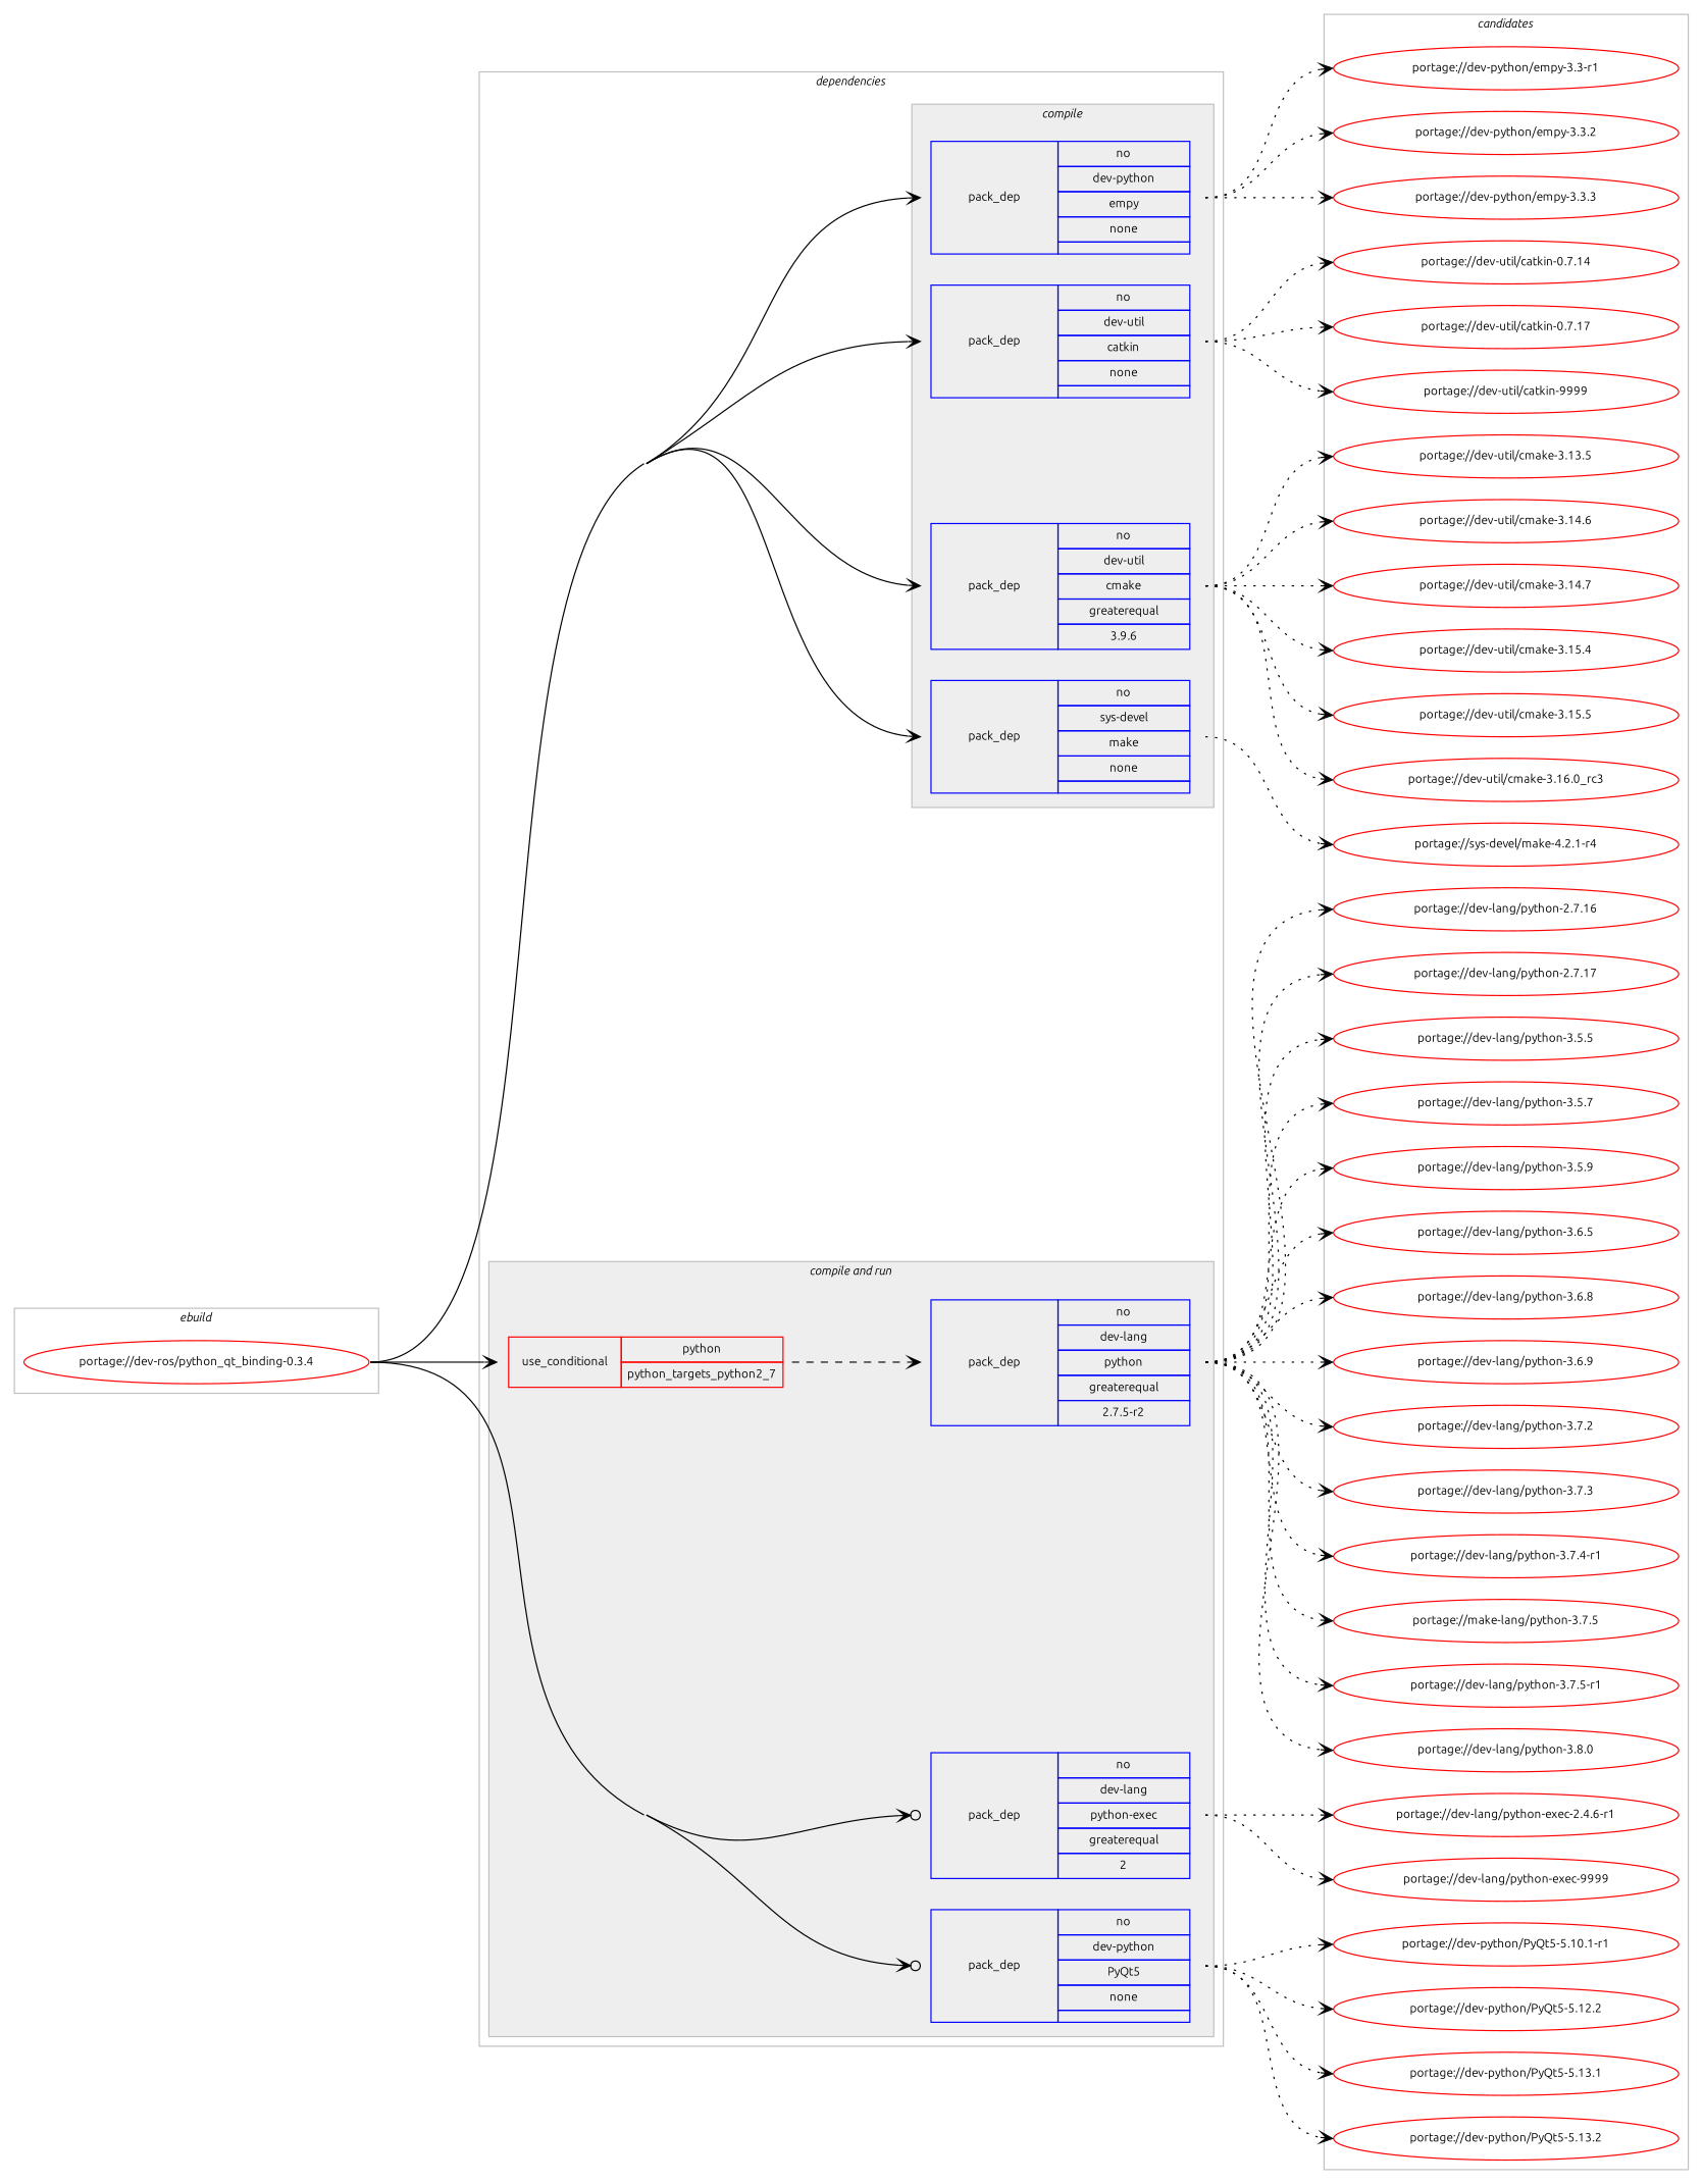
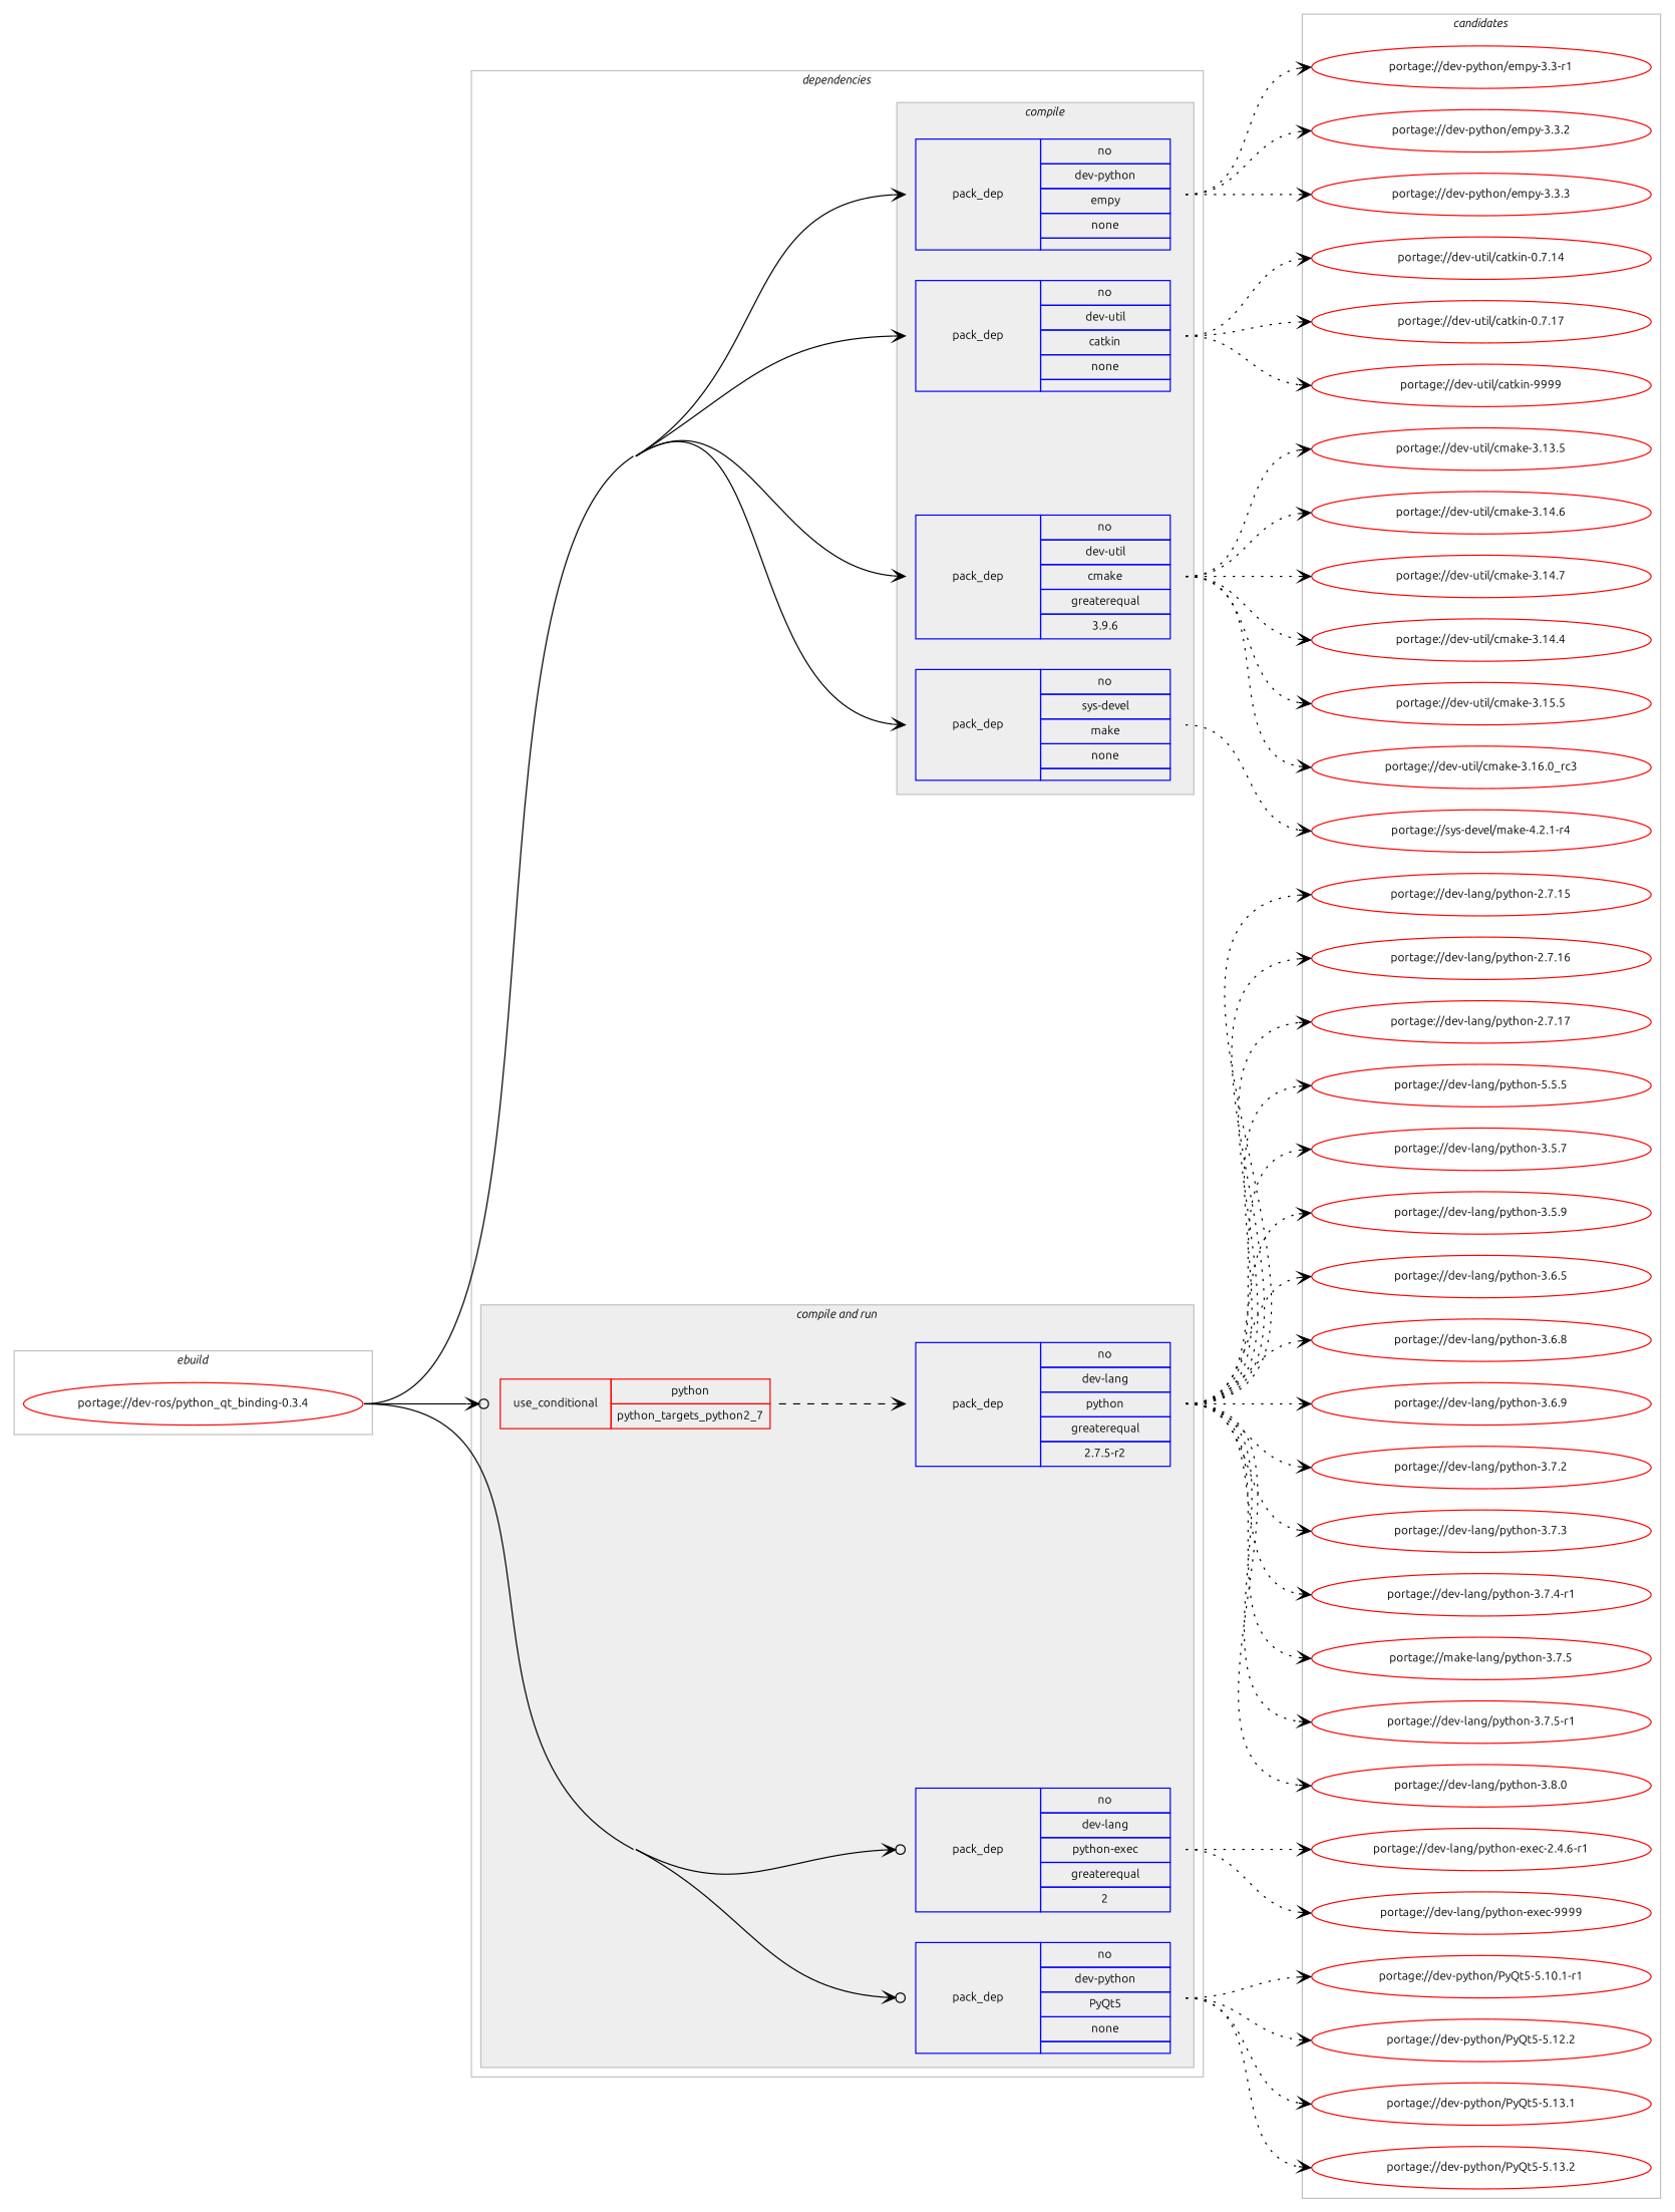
  digraph {
    compound=true
    concentrate=true
    fontname=Ubuntu
    fontsize=10
    newrank=true
    rankdir=LR
    ranksep=1.5
    node [color=red fontname=Ubuntu fontsize=10]
    edge [arrowhead=vee fontname=Ubuntu headport=w style=dotted tailport=e weight=100]
    n1 [label="portage://dev-ros/python_qt_binding-0.3.4" width=4]
    n2 [color=blue label=<<TABLE BORDER="0" CELLBORDER="1" CELLSPACING="0" CELLPADDING="4" WIDTH="220"><TR><TD ROWSPAN="6" CELLPADDING="30">pack_dep</TD></TR><TR><TD WIDTH="110">no</TD></TR><TR><TD>dev-python</TD></TR><TR><TD>empy</TD></TR><TR><TD>none</TD></TR><TR><TD></TD></TR></TABLE>> shape=none]
    n3 [color=blue label=<<TABLE BORDER="0" CELLBORDER="1" CELLSPACING="0" CELLPADDING="4" WIDTH="220"><TR><TD ROWSPAN="6" CELLPADDING="30">pack_dep</TD></TR><TR><TD WIDTH="110">no</TD></TR><TR><TD>dev-util</TD></TR><TR><TD>catkin</TD></TR><TR><TD>none</TD></TR><TR><TD></TD></TR></TABLE>> shape=none]
    n4 [color=blue label=<<TABLE BORDER="0" CELLBORDER="1" CELLSPACING="0" CELLPADDING="4" WIDTH="220"><TR><TD ROWSPAN="6" CELLPADDING="30">pack_dep</TD></TR><TR><TD WIDTH="110">no</TD></TR><TR><TD>dev-util</TD></TR><TR><TD>cmake</TD></TR><TR><TD>greaterequal</TD></TR><TR><TD>3.9.6</TD></TR></TABLE>> shape=none]
    n5 [color=blue label=<<TABLE BORDER="0" CELLBORDER="1" CELLSPACING="0" CELLPADDING="4" WIDTH="220"><TR><TD ROWSPAN="6" CELLPADDING="30">pack_dep</TD></TR><TR><TD WIDTH="110">no</TD></TR><TR><TD>sys-devel</TD></TR><TR><TD>make</TD></TR><TR><TD>none</TD></TR><TR><TD></TD></TR></TABLE>> shape=none]
    n6 [color=blue label=<<TABLE BORDER="0" CELLBORDER="1" CELLSPACING="0" CELLPADDING="4" WIDTH="220"><TR><TD ROWSPAN="6" CELLPADDING="30">pack_dep</TD></TR><TR><TD WIDTH="110">no</TD></TR><TR><TD>dev-lang</TD></TR><TR><TD>python</TD></TR><TR><TD>greaterequal</TD></TR><TR><TD>2.7.5-r2</TD></TR></TABLE>> shape=none]
    n7 [label=<<TABLE BORDER="0" CELLBORDER="1" CELLSPACING="0" CELLPADDING="4"><TR><TD ROWSPAN="3" CELLPADDING="10">use_conditional</TD></TR><TR><TD>python</TD></TR><TR><TD>python_targets_python2_7</TD></TR></TABLE>> shape=none]
    n8 [color=blue label=<<TABLE BORDER="0" CELLBORDER="1" CELLSPACING="0" CELLPADDING="4" WIDTH="220"><TR><TD ROWSPAN="6" CELLPADDING="30">pack_dep</TD></TR><TR><TD WIDTH="110">no</TD></TR><TR><TD>dev-lang</TD></TR><TR><TD>python-exec</TD></TR><TR><TD>greaterequal</TD></TR><TR><TD>2</TD></TR></TABLE>> shape=none]
    n9 [color=blue label=<<TABLE BORDER="0" CELLBORDER="1" CELLSPACING="0" CELLPADDING="4" WIDTH="220"><TR><TD ROWSPAN="6" CELLPADDING="30">pack_dep</TD></TR><TR><TD WIDTH="110">no</TD></TR><TR><TD>dev-python</TD></TR><TR><TD>PyQt5</TD></TR><TR><TD>none</TD></TR><TR><TD></TD></TR></TABLE>> shape=none]
    n10 [label="portage://dev-python/empy-3.3-r1" width=4]
    n11 [label="portage://dev-python/empy-3.3.2" width=4]
    n12 [label="portage://dev-python/empy-3.3.3" width=4]
    n13 [label="portage://dev-util/catkin-0.7.14" width=4]
    n14 [label="portage://dev-util/catkin-0.7.17" width=4]
    n15 [label="portage://dev-util/catkin-9999" width=4]
    n16 [label="portage://dev-util/cmake-3.13.5" width=4]
    n17 [label="portage://dev-util/cmake-3.14.6" width=4]
    n18 [label="portage://dev-util/cmake-3.14.7" width=4]
-   n19 [label="portage://dev-util/cmake-3.15.4" width=4]
+   n19 [label="portage://dev-util/cmake-3.14.4" width=4]
    n20 [label="portage://dev-util/cmake-3.15.5" width=4]
    n21 [label="portage://dev-util/cmake-3.16.0_rc3" width=4]
    n22 [label="portage://sys-devel/make-4.2.1-r4" width=4]
+   n23 [label="portage://dev-lang/python-2.7.15" width=4]
    n24 [label="portage://dev-lang/python-2.7.16" width=4]
    n25 [label="portage://dev-lang/python-2.7.17" width=4]
-   n26 [label="portage://dev-lang/python-3.5.5" width=4]
+   n26 [label="portage://dev-lang/python-5.5.5" width=4]
    n27 [label="portage://dev-lang/python-3.5.7" width=4]
    n28 [label="portage://dev-lang/python-3.5.9" width=4]
    n29 [label="portage://dev-lang/python-3.6.5" width=4]
    n30 [label="portage://dev-lang/python-3.6.8" width=4]
    n31 [label="portage://dev-lang/python-3.6.9" width=4]
    n32 [label="portage://dev-lang/python-3.7.2" width=4]
    n33 [label="portage://dev-lang/python-3.7.3" width=4]
    n34 [label="portage://dev-lang/python-3.7.4-r1" width=4]
    n35 [label="portage://make-lang/python-3.7.5" width=4]
    n36 [label="portage://dev-lang/python-3.7.5-r1" width=4]
    n37 [label="portage://dev-lang/python-3.8.0" width=4]
    n38 [label="portage://dev-lang/python-exec-2.4.6-r1" width=4]
    n39 [label="portage://dev-lang/python-exec-9999" width=4]
    n40 [label="portage://dev-python/PyQt5-5.10.1-r1" width=4]
    n41 [label="portage://dev-python/PyQt5-5.12.2" width=4]
    n42 [label="portage://dev-python/PyQt5-5.13.1" width=4]
    n43 [label="portage://dev-python/PyQt5-5.13.2" width=4]
    subgraph cluster_1 {
      color=gray
      label=<<i>ebuild</i>>
      rank=same
      n1
    }
    subgraph cluster_2 {
      color=gray
      label=<<i>dependencies</i>>
      subgraph cluster_3 {
        color=gray
        fillcolor="#eeeeee"
        label=<<i>compile</i>>
        style=filled
        subgraph sub_4 {
          color=gray
          fillcolor="#eeeeee"
          label=<<i>compile</i>>
          style=filled
          n2
        }
        subgraph sub_5 {
          color=gray
          fillcolor="#eeeeee"
          label=<<i>compile</i>>
          style=filled
          n3
        }
        subgraph sub_6 {
          color=gray
          fillcolor="#eeeeee"
          label=<<i>compile</i>>
          style=filled
          n4
        }
        subgraph sub_7 {
          color=gray
          fillcolor="#eeeeee"
          label=<<i>compile</i>>
          style=filled
          n5
        }
      }
      subgraph cluster_8 {
        color=gray
        fillcolor="#eeeeee"
        label=<<i>compile and run</i>>
        style=filled
        subgraph sub_9 {
          color=gray
          fillcolor="#eeeeee"
          label=<<i>compile and run</i>>
          style=filled
          n7
          subgraph sub_10 {
            color=gray
            fillcolor="#eeeeee"
            label=<<i>compile and run</i>>
            style=filled
            n6
          }
        }
        subgraph sub_11 {
          color=gray
          fillcolor="#eeeeee"
          label=<<i>compile and run</i>>
          style=filled
          n8
        }
        subgraph sub_12 {
          color=gray
          fillcolor="#eeeeee"
          label=<<i>compile and run</i>>
          style=filled
          n9
        }
      }
      subgraph cluster_13 {
        color=gray
        fillcolor="#eeeeee"
        label=<<i>run</i>>
        style=filled
      }
    }
    subgraph cluster_14 {
      color=gray
      label=<<i>candidates</i>>
      rank=same
      subgraph sub_15 {
        color=black
        label=<<i>candidates</i>>
        nodesep=1
        rank=same
        n10
        n11
        n12
      }
      subgraph sub_16 {
        color=black
        label=<<i>candidates</i>>
        nodesep=1
        rank=same
        n13
        n14
        n15
      }
      subgraph sub_17 {
        color=black
        label=<<i>candidates</i>>
        nodesep=1
        rank=same
        n16
        n17
        n18
        n19
        n20
        n21
      }
      subgraph sub_18 {
        color=black
        label=<<i>candidates</i>>
        nodesep=1
        rank=same
        n22
      }
      subgraph sub_19 {
        color=black
        label=<<i>candidates</i>>
        nodesep=1
        rank=same
+       n23
        n24
        n25
        n26
        n27
        n28
        n29
        n30
        n31
        n32
        n33
        n34
        n35
        n36
        n37
      }
      subgraph sub_20 {
        color=black
        label=<<i>candidates</i>>
        nodesep=1
        rank=same
        n38
        n39
      }
      subgraph sub_21 {
        color=black
        label=<<i>candidates</i>>
        nodesep=1
        rank=same
        n40
        n41
        n42
        n43
      }
    }
    n1 -> n2 [style=solid weight=20]
    n1 -> n3 [style=solid weight=20]
    n1 -> n4 [style=solid weight=20]
    n1 -> n5 [style=solid weight=20]
-   n1 -> n7 [style=solid weight=20]
+   n1 -> n7 [arrowhead=odotvee style=solid weight=20]
    n1 -> n8 [arrowhead=odotvee style=solid weight=20]
    n1 -> n9 [arrowhead=odotvee style=solid weight=20]
    n2 -> n10
    n2 -> n11
    n2 -> n12
    n3 -> n13
    n3 -> n14
    n3 -> n15
    n4 -> n16
    n4 -> n17
    n4 -> n18
    n4 -> n19
    n4 -> n20
    n4 -> n21
    n5 -> n22
+   n6 -> n23
    n6 -> n24
    n6 -> n25
    n6 -> n26
    n6 -> n27
    n6 -> n28
    n6 -> n29
    n6 -> n30
    n6 -> n31
    n6 -> n32
    n6 -> n33
    n6 -> n34
    n6 -> n35
    n6 -> n36
    n6 -> n37
    n7 -> n6 [style=dashed weight=20]
    n8 -> n38
    n8 -> n39
    n9 -> n40
    n9 -> n41
    n9 -> n42
    n9 -> n43
  }
